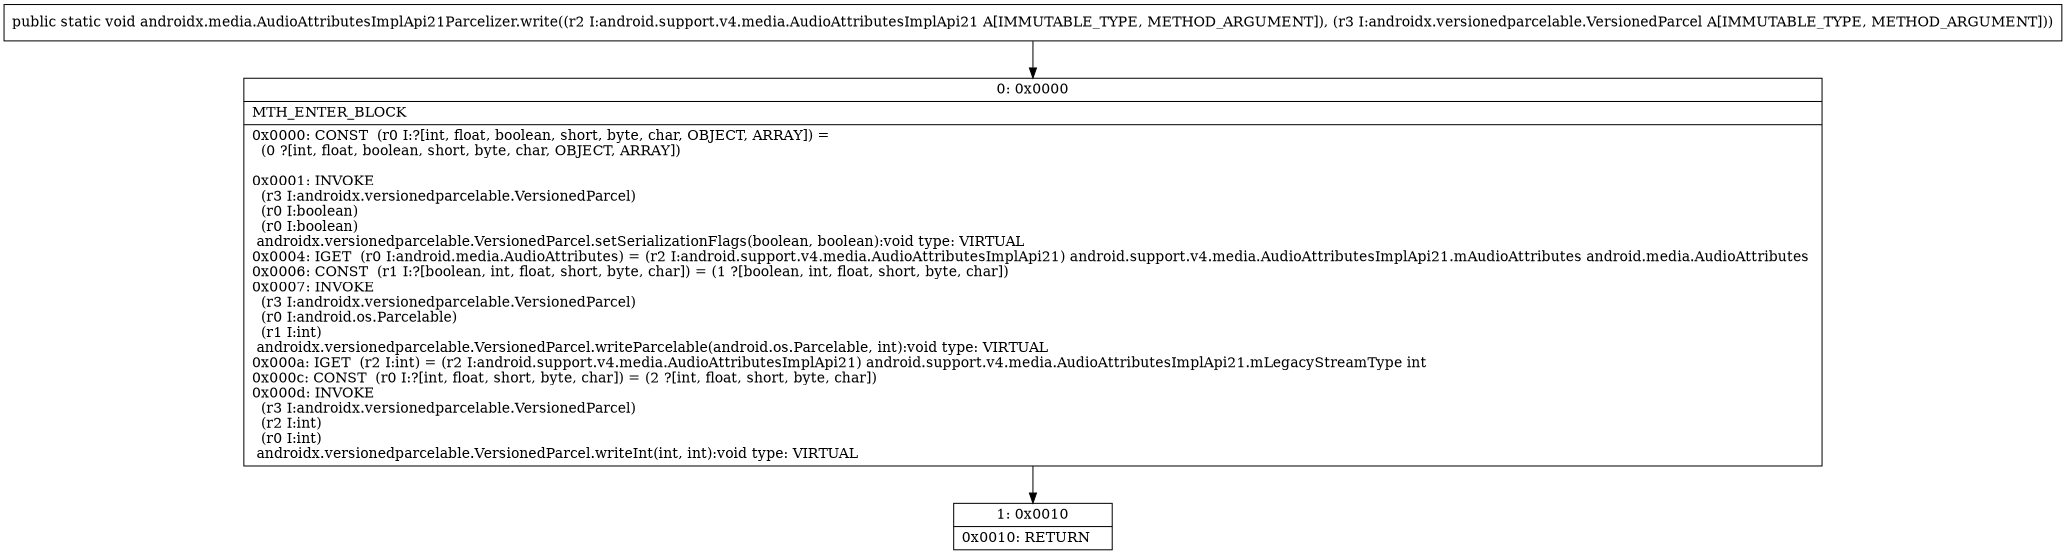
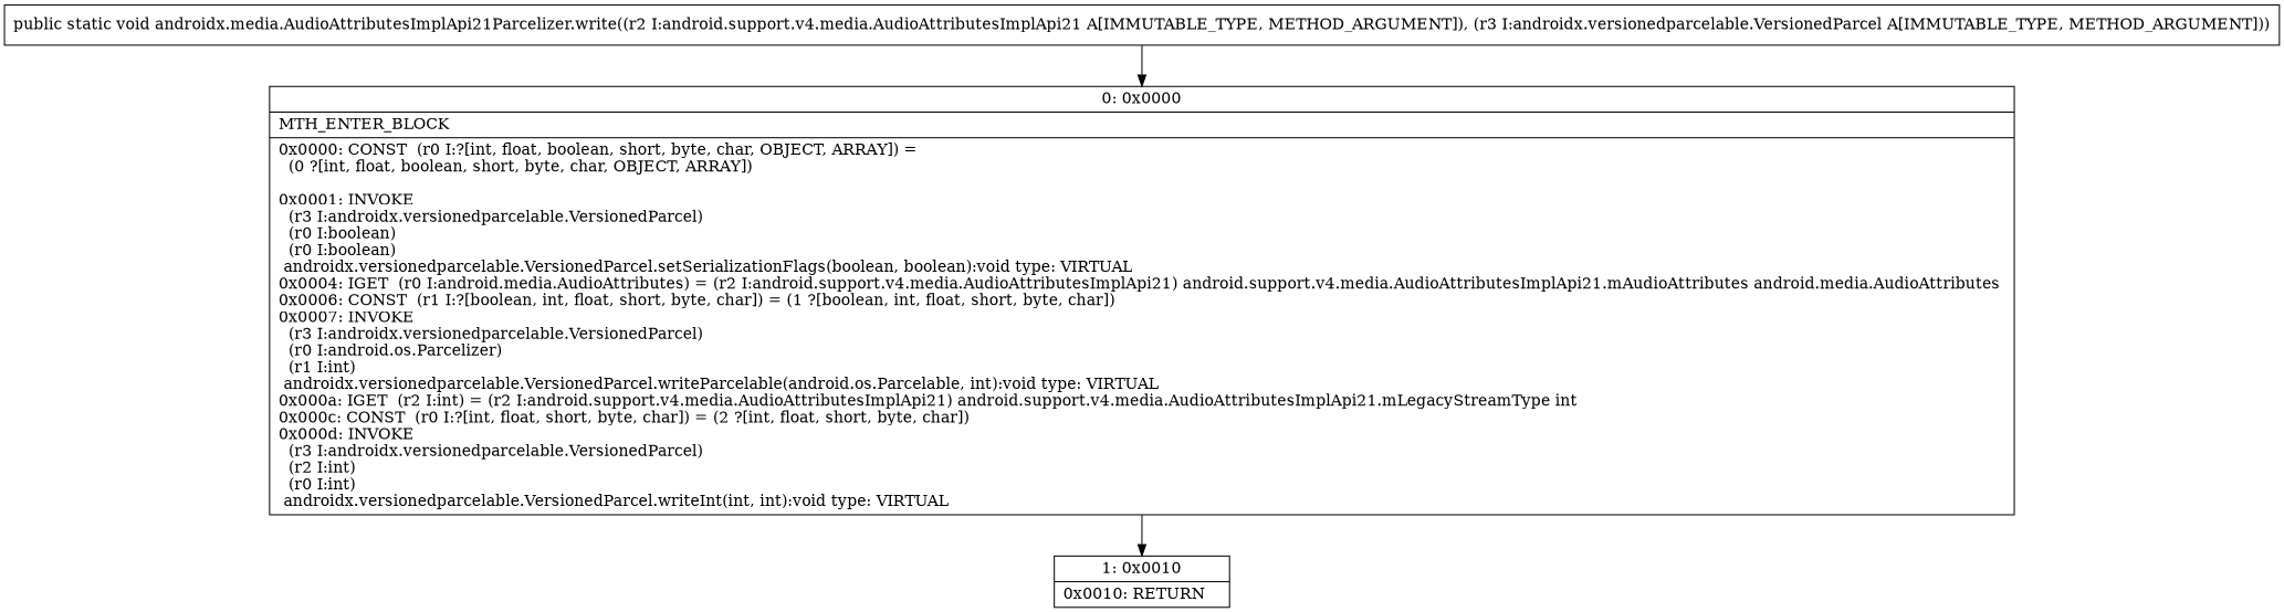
  digraph {
    node [shape=record]
-   n1 [label="{0\:\ 0x0000|MTH_ENTER_BLOCK\l|0x0000: CONST  (r0 I:?[int, float, boolean, short, byte, char, OBJECT, ARRAY]) = \l  (0 ?[int, float, boolean, short, byte, char, OBJECT, ARRAY])\l \l0x0001: INVOKE  \l  (r3 I:androidx.versionedparcelable.VersionedParcel)\l  (r0 I:boolean)\l  (r0 I:boolean)\l androidx.versionedparcelable.VersionedParcel.setSerializationFlags(boolean, boolean):void type: VIRTUAL \l0x0004: IGET  (r0 I:android.media.AudioAttributes) = (r2 I:android.support.v4.media.AudioAttributesImplApi21) android.support.v4.media.AudioAttributesImplApi21.mAudioAttributes android.media.AudioAttributes \l0x0006: CONST  (r1 I:?[boolean, int, float, short, byte, char]) = (1 ?[boolean, int, float, short, byte, char]) \l0x0007: INVOKE  \l  (r3 I:androidx.versionedparcelable.VersionedParcel)\l  (r0 I:android.os.Parcelable)\l  (r1 I:int)\l androidx.versionedparcelable.VersionedParcel.writeParcelable(android.os.Parcelable, int):void type: VIRTUAL \l0x000a: IGET  (r2 I:int) = (r2 I:android.support.v4.media.AudioAttributesImplApi21) android.support.v4.media.AudioAttributesImplApi21.mLegacyStreamType int \l0x000c: CONST  (r0 I:?[int, float, short, byte, char]) = (2 ?[int, float, short, byte, char]) \l0x000d: INVOKE  \l  (r3 I:androidx.versionedparcelable.VersionedParcel)\l  (r2 I:int)\l  (r0 I:int)\l androidx.versionedparcelable.VersionedParcel.writeInt(int, int):void type: VIRTUAL \l}"]
+   n1 [label="{0\:\ 0x0000|MTH_ENTER_BLOCK\l|0x0000: CONST  (r0 I:?[int, float, boolean, short, byte, char, OBJECT, ARRAY]) = \l  (0 ?[int, float, boolean, short, byte, char, OBJECT, ARRAY])\l \l0x0001: INVOKE  \l  (r3 I:androidx.versionedparcelable.VersionedParcel)\l  (r0 I:boolean)\l  (r0 I:boolean)\l androidx.versionedparcelable.VersionedParcel.setSerializationFlags(boolean, boolean):void type: VIRTUAL \l0x0004: IGET  (r0 I:android.media.AudioAttributes) = (r2 I:android.support.v4.media.AudioAttributesImplApi21) android.support.v4.media.AudioAttributesImplApi21.mAudioAttributes android.media.AudioAttributes \l0x0006: CONST  (r1 I:?[boolean, int, float, short, byte, char]) = (1 ?[boolean, int, float, short, byte, char]) \l0x0007: INVOKE  \l  (r3 I:androidx.versionedparcelable.VersionedParcel)\l  (r0 I:android.os.Parcelizer)\l  (r1 I:int)\l androidx.versionedparcelable.VersionedParcel.writeParcelable(android.os.Parcelable, int):void type: VIRTUAL \l0x000a: IGET  (r2 I:int) = (r2 I:android.support.v4.media.AudioAttributesImplApi21) android.support.v4.media.AudioAttributesImplApi21.mLegacyStreamType int \l0x000c: CONST  (r0 I:?[int, float, short, byte, char]) = (2 ?[int, float, short, byte, char]) \l0x000d: INVOKE  \l  (r3 I:androidx.versionedparcelable.VersionedParcel)\l  (r2 I:int)\l  (r0 I:int)\l androidx.versionedparcelable.VersionedParcel.writeInt(int, int):void type: VIRTUAL \l}"]
    n2 [label="{1\:\ 0x0010|0x0010: RETURN   \l}"]
    n3 [label="{public static void androidx.media.AudioAttributesImplApi21Parcelizer.write((r2 I:android.support.v4.media.AudioAttributesImplApi21 A[IMMUTABLE_TYPE, METHOD_ARGUMENT]), (r3 I:androidx.versionedparcelable.VersionedParcel A[IMMUTABLE_TYPE, METHOD_ARGUMENT])) }"]
    n1 -> n2
    n3 -> n1
  }
